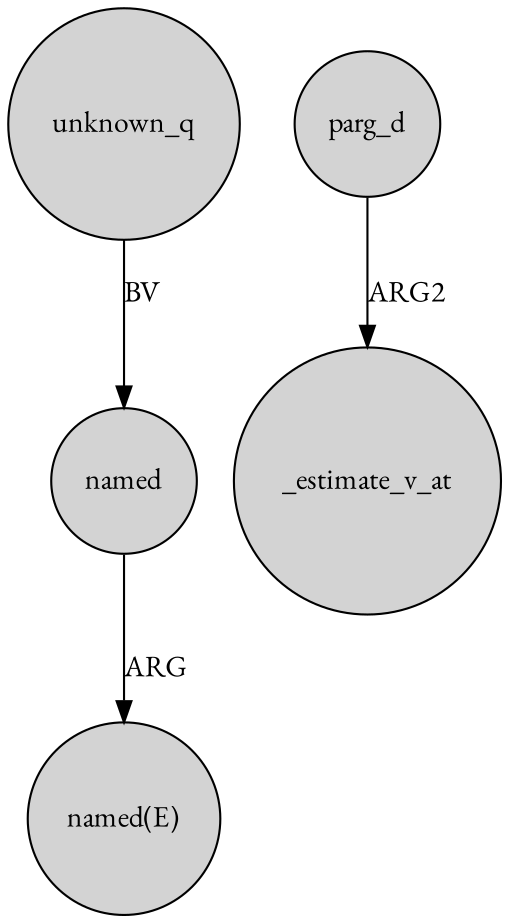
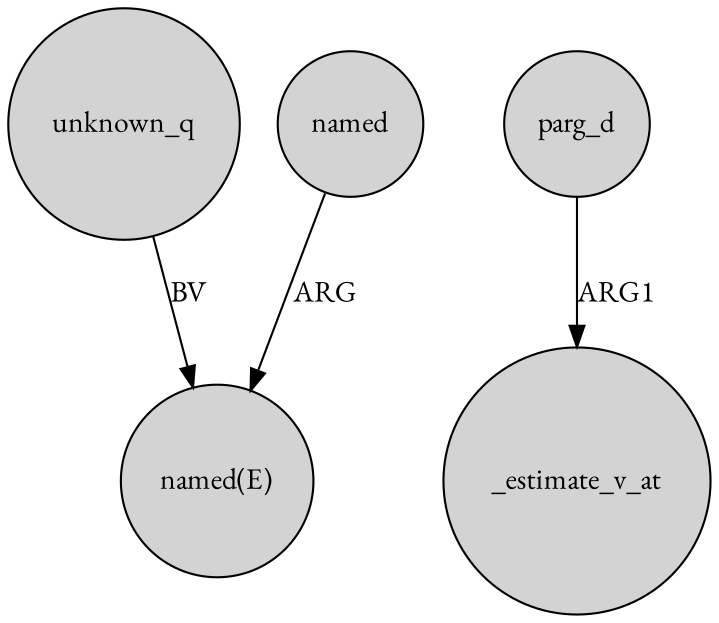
  digraph {
    fontname="EB Garamond"
    node [fontname="EB Garamond" shape=circle style=filled]
    edge [fontname="EB Garamond"]
    n1 [label=unknown_q]
    "named(E)"
    parg_d
    _estimate_v_at
    n5 [label=named]
-   n1 -> n5 [label=BV]
-   parg_d -> _estimate_v_at [label=ARG2]
+   n1 -> "named(E)" [label=BV]
+   parg_d -> _estimate_v_at [label=ARG1]
    n5 -> "named(E)" [label=ARG]
  }
